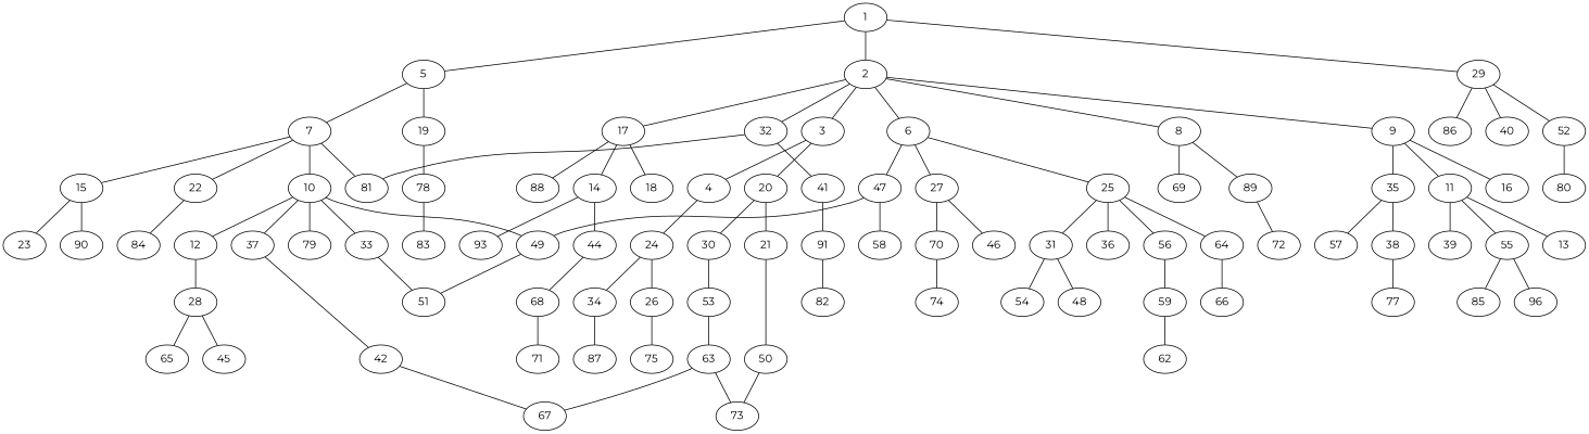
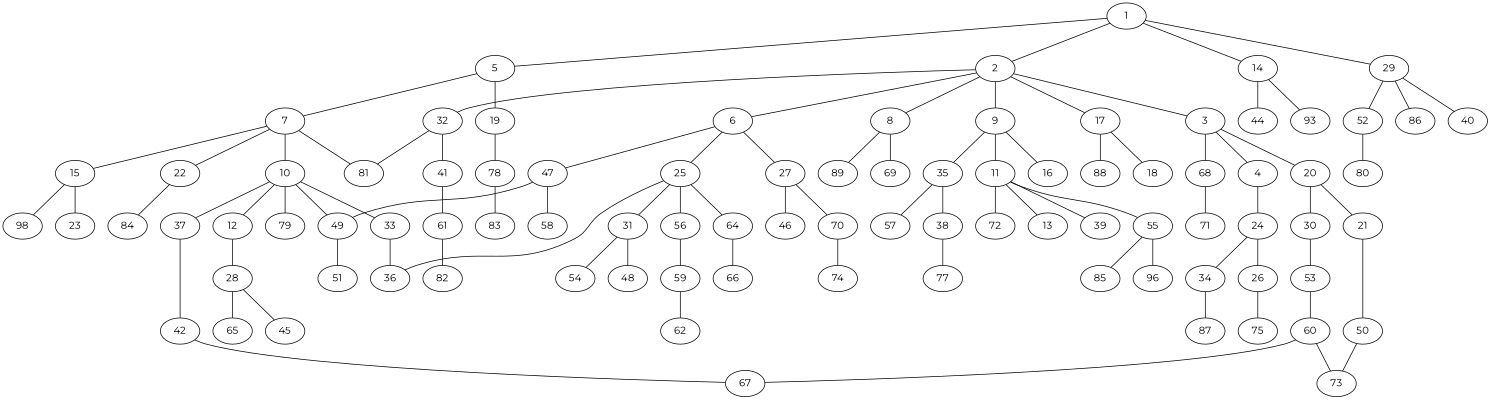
  graph {
    fontname=Montserrat
    node [fontname=Montserrat]
    edge [fontname=Montserrat]
    1
    2
    5
    14
    29
    3
    6
    8
    9
    17
    32
    7
    19
    n14 [label=93]
    44
    40
    52
    86
    4
    20
    25
    27
    47
    69
    89
    11
    16
    35
    18
    88
    81
    41
    10
    15
    22
    78
    68
    80
    24
    21
    30
    31
    36
    56
    64
    46
    70
    49
    58
    13
    39
    55
    72
    38
    57
-   61 [label=91]
+   61
    26
    34
    50
    53
    75
    87
    12
    33
    37
    79
    23
-   90
+   90 [label=98]
    84
    83
    48
    54
    59
    66
    74
    51
    28
    42
    n79 [label=96]
    85
    77
    45
    65
    67
    71
    73
-   60 [label=63]
+   60
    62
    82
    1 -- 2
    1 -- 5
-   17 -- 14
+   1 -- 14
    1 -- 29
    2 -- 3
    2 -- 6
    2 -- 8
    2 -- 9
    2 -- 17
    2 -- 32
    5 -- 7
    5 -- 19
    14 -- n14
    14 -- 44
    29 -- 40
    29 -- 52
    29 -- 86
    3 -- 4
    3 -- 20
    6 -- 25
    6 -- 27
    6 -- 47
    8 -- 69
    8 -- 89
    9 -- 11
    9 -- 16
    9 -- 35
    17 -- 18
    17 -- 88
    32 -- 81
    32 -- 41
    7 -- 81
    7 -- 10
    7 -- 15
    7 -- 22
    19 -- 78
-   44 -- 68
+   3 -- 68
    52 -- 80
    4 -- 24
    20 -- 21
    20 -- 30
    25 -- 31
    25 -- 36
    25 -- 56
    25 -- 64
    27 -- 46
    27 -- 70
    47 -- 49
    47 -- 58
    11 -- 13
    11 -- 39
    11 -- 55
-   89 -- 72
+   11 -- 72
    35 -- 38
    35 -- 57
    41 -- 61
    10 -- 49
    10 -- 12
    10 -- 33
    10 -- 37
    10 -- 79
    15 -- 23
    15 -- 90
    22 -- 84
    78 -- 83
    68 -- 71
    24 -- 26
    24 -- 34
    21 -- 50
    30 -- 53
    31 -- 48
    31 -- 54
    56 -- 59
    64 -- 66
    70 -- 74
    49 -- 51
    55 -- n79
    55 -- 85
    38 -- 77
    61 -- 82
    26 -- 75
    34 -- 87
    50 -- 73
    53 -- 60
    12 -- 28
-   33 -- 51
+   33 -- 36
    37 -- 42
    59 -- 62
    28 -- 45
    28 -- 65
    42 -- 67
    60 -- 67
    60 -- 73
  }
